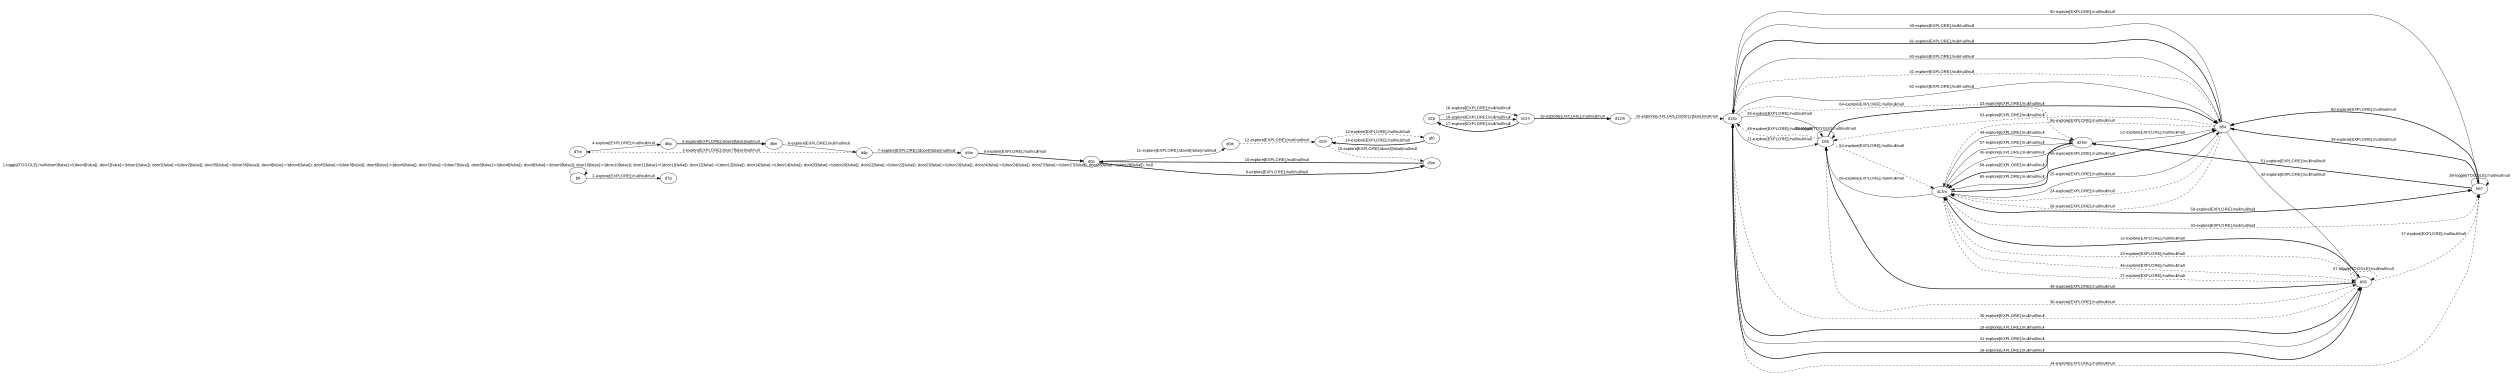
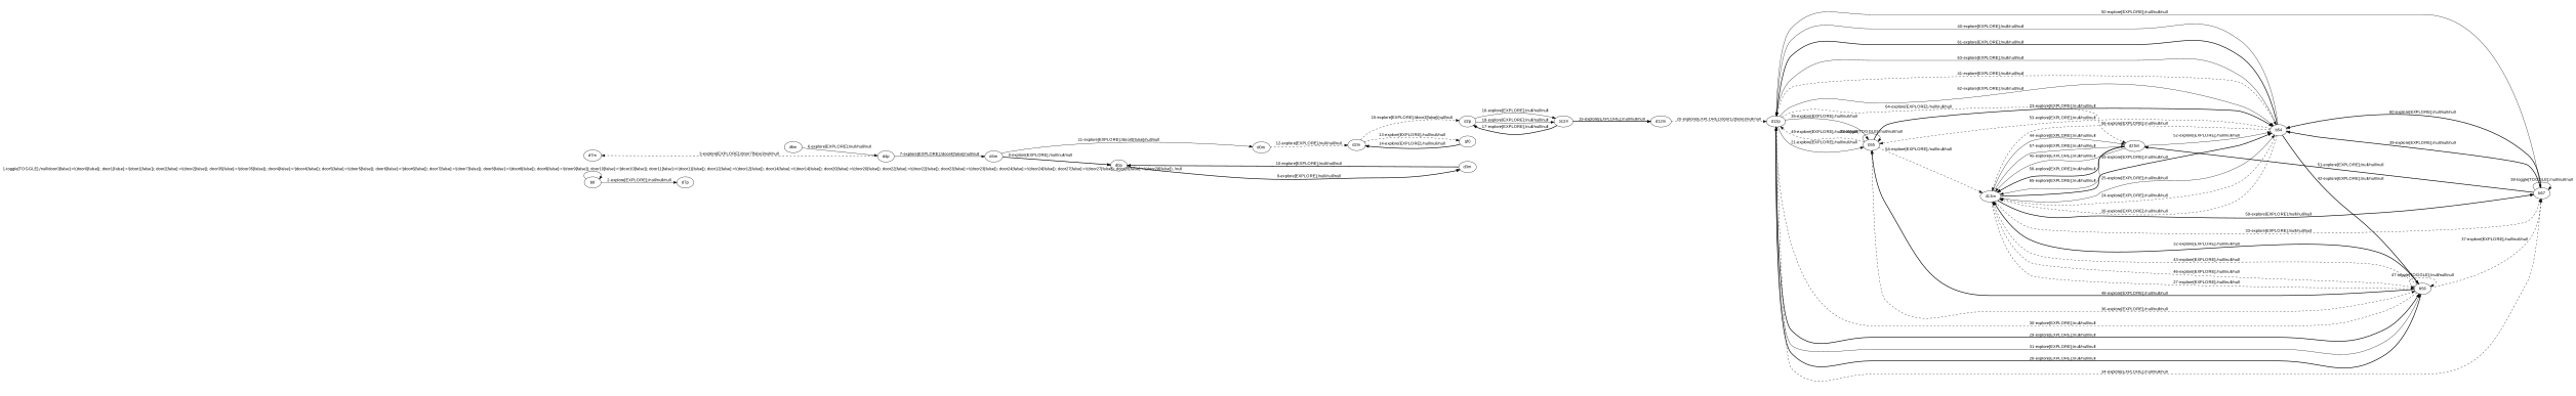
  digraph {
    fontname="Liberation Sans"
    rankdir=LR
    node [fontname="Liberation Sans"]
    edge [fontname="Liberation Sans" style=solid]
    b8
    d7p
    d7m
-   d6p
    d6m
    d4p
    d4m
    d0p
    d3m
    d0m
    d2m
    gf0
    d2p
    b124
    d12m
    d12p
    b55
    b54
    b56
    b57
    d25m
    d13m
    b8 -> b8 [label="1-toggle[TOGGLE];/null/door0[false]:=!(door0[false]); door1[false]:=!(door1[false]); door2[false]:=!(door2[false]); door35[false]:=!(door35[false]); door4[false]:=!(door4[false]); door5[false]:=!(door5[false]); door6[false]:=!(door6[false]); door7[false]:=!(door7[false]); door8[false]:=!(door8[false]); door9[false]:=!(door9[false]); door10[false]:=!(door10[false]); door11[false]:=!(door11[false]); door12[false]:=!(door12[false]); door14[false]:=!(door14[false]); door20[false]:=!(door20[false]); door22[false]:=!(door22[false]); door23[false]:=!(door23[false]); door24[false]:=!(door24[false]); door27[false]:=!(door27[false]); door28[false]:=!(door28[false]); /null"]
    b8 -> d7p [label="2-explore[EXPLORE];/null/null/null"]
-   d7m -> d6p [label="4-explore[EXPLORE];/null/null/null"]
-   d6p -> d6m [label="5-explore[EXPLORE];/door6[false]/null/null" style=bold]
    d6m -> d4p [label="6-explore[EXPLORE];/null/null/null"]
    d4p -> d7m [label="3-explore[EXPLORE];/door7[false]/null/null" style=dashed]
    d4p -> d4m [label="7-explore[EXPLORE];/door4[false]/null/null"]
    d4m -> d0p [label="8-explore[EXPLORE];/null/null/null" style=bold]
    d0p -> d3m [label="9-explore[EXPLORE];/null/null/null" style=bold]
-   d0p -> d0m [label="11-explore[EXPLORE];/door0[false]/null/null"]
+   d4m -> d0m [label="11-explore[EXPLORE];/door0[false]/null/null"]
    d3m -> d0p [label="10-explore[EXPLORE];/null/null/null" style=bold]
    d0m -> d2m [label="12-explore[EXPLORE];/null/null/null" style=dashed]
    d2m -> gf0 [label="13-explore[EXPLORE];/null/null/null" style=dashed]
-   d2m -> d3m [label="15-explore[EXPLORE];/door2[false]/null/null" style=dashed]
+   d2m -> d2p [label="15-explore[EXPLORE];/door2[false]/null/null" style=dashed]
    gf0 -> d2m [label="14-explore[EXPLORE];/null/null/null" style=bold]
    d2p -> b124 [label="16-explore[EXPLORE];/null/null/null"]
    d2p -> b124 [label="18-explore[EXPLORE];/null/null/null"]
    b124 -> d2p [label="17-explore[EXPLORE];/null/null/null" style=bold]
    b124 -> d12m [label="19-explore[EXPLORE];/null/null/null" style=bold]
    d12m -> d12p [label="20-explore[EXPLORE];/door12[false]/null/null" style=dashed]
    d12p -> b55 [label="21-explore[EXPLORE];/null/null/null"]
    d12p -> b55 [label="35-explore[EXPLORE];/null/null/null"]
    d12p -> b54 [label="41-explore[EXPLORE];/null/null/null" style=dashed]
    d12p -> b54 [label="62-explore[EXPLORE];/null/null/null"]
    d12p -> b56 [label="29-explore[EXPLORE];/null/null/null" style=bold]
    d12p -> b56 [label="31-explore[EXPLORE];/null/null/null"]
    d12p -> b57 [label="50-explore[EXPLORE];/null/null/null"]
    d12p -> d25m [label="64-explore[EXPLORE];/null/null/null" style=dashed]
    b55 -> d12p [label="49-explore[EXPLORE];/null/null/null" style=dashed]
    b55 -> b55 [label="22-toggle[TOGGLE];/null/null/null"]
    b55 -> b54 [label="23-explore[EXPLORE];/null/null/null" style=bold]
    b55 -> b56 [label="36-explore[EXPLORE];/null/null/null" style=dashed]
    b55 -> d13m [label="54-explore[EXPLORE];/null/null/null" style=dashed]
    b54 -> d12p [label="40-explore[EXPLORE];/null/null/null"]
    b54 -> d12p [label="61-explore[EXPLORE];/null/null/null" style=bold]
    b54 -> d12p [label="63-explore[EXPLORE];/null/null/null"]
    b54 -> b55 [label="53-explore[EXPLORE];/null/null/null" style=dashed]
-   b54 -> b56 [label="42-explore[EXPLORE];/null/null/null"]
+   b54 -> b56 [label="42-explore[EXPLORE];/null/null/null" style=bold]
    b54 -> d13m [label="24-explore[EXPLORE];/null/null/null" style=dashed]
    b54 -> d13m [label="26-explore[EXPLORE];/null/null/null" style=dashed]
    b54 -> d13m [label="56-explore[EXPLORE];/null/null/null" style=dashed]
    b56 -> d12p [label="28-explore[EXPLORE];/null/null/null" style=bold]
    b56 -> d12p [label="30-explore[EXPLORE];/null/null/null" style=dashed]
    b56 -> b55 [label="48-explore[EXPLORE];/null/null/null" style=bold]
    b56 -> b56 [label="47-toggle[TOGGLE];/null/null/null" style=dashed]
    b56 -> b57 [label="37-explore[EXPLORE];/null/null/null" style=dashed]
    b56 -> d13m [label="32-explore[EXPLORE];/null/null/null" style=bold]
    b56 -> d13m [label="43-explore[EXPLORE];/null/null/null" style=dashed]
    b57 -> d12p [label="34-explore[EXPLORE];/null/null/null" style=dashed]
    b57 -> b54 [label="39-explore[EXPLORE];/null/null/null" style=bold]
    b57 -> b54 [label="60-explore[EXPLORE];/null/null/null" style=bold]
    b57 -> b57 [label="38-toggle[TOGGLE];/null/null/null"]
    b57 -> d25m [label="51-explore[EXPLORE];/null/null/null" style=bold]
    d25m -> b54 [label="52-explore[EXPLORE];/null/null/null"]
    d25m -> d13m [label="45-explore[EXPLORE];/null/null/null"]
    d25m -> d13m [label="58-explore[EXPLORE];/null/null/null" style=bold]
    d25m -> d13m [label="65-explore[EXPLORE];/null/null/null"]
-   d13m -> b55 [label="66-explore[EXPLORE];/null/null/null"]
    d13m -> b54 [label="25-explore[EXPLORE];/null/null/null"]
    d13m -> b54 [label="55-explore[EXPLORE];/null/null/null" style=bold]
    d13m -> b56 [label="27-explore[EXPLORE];/null/null/null" style=dashed]
    d13m -> b56 [label="46-explore[EXPLORE];/null/null/null" style=dashed]
    d13m -> b57 [label="33-explore[EXPLORE];/null/null/null" style=dashed]
    d13m -> b57 [label="59-explore[EXPLORE];/null/null/null" style=bold]
    d13m -> d25m [label="44-explore[EXPLORE];/null/null/null"]
    d13m -> d25m [label="57-explore[EXPLORE];/null/null/null"]
  }
